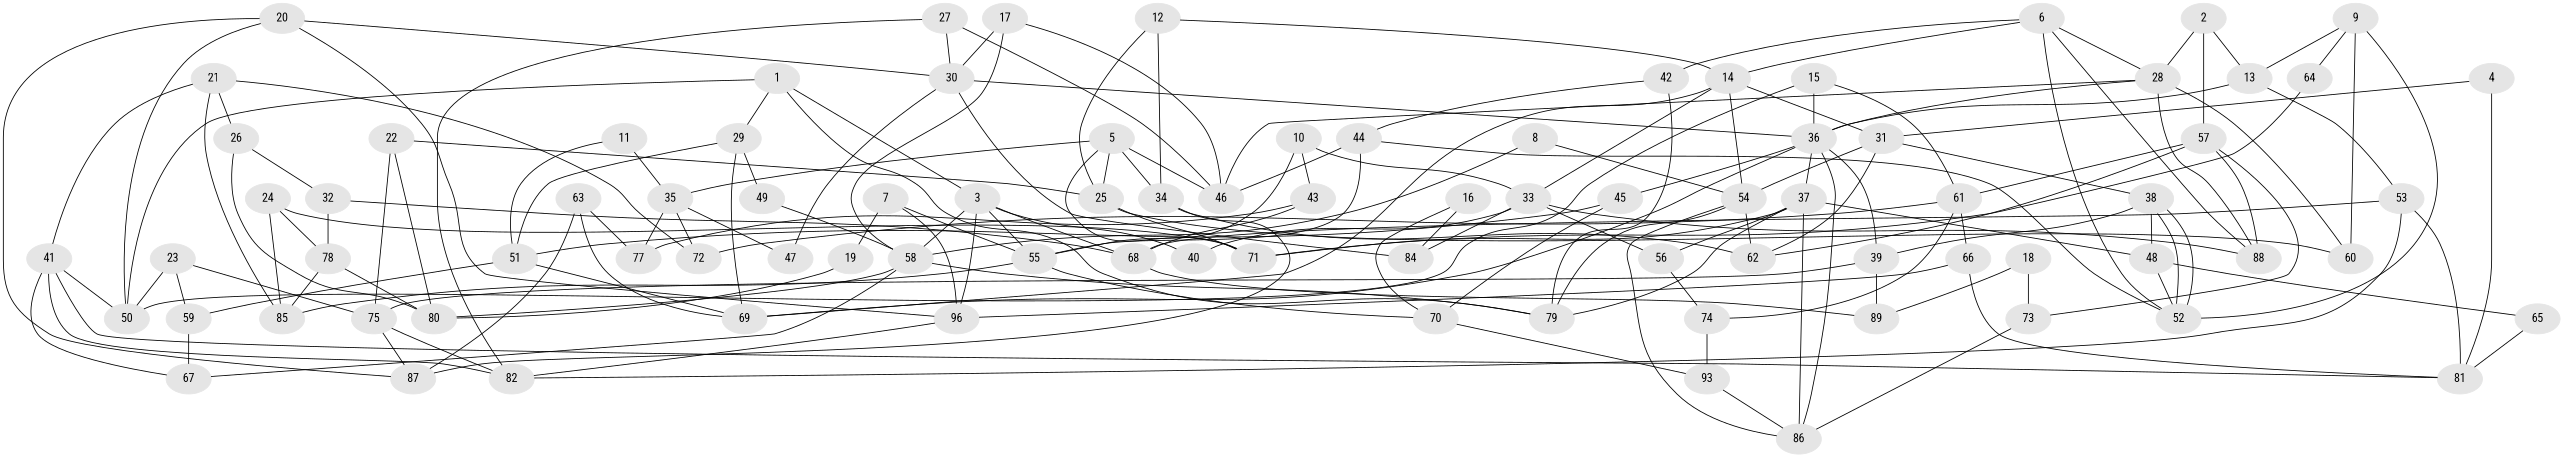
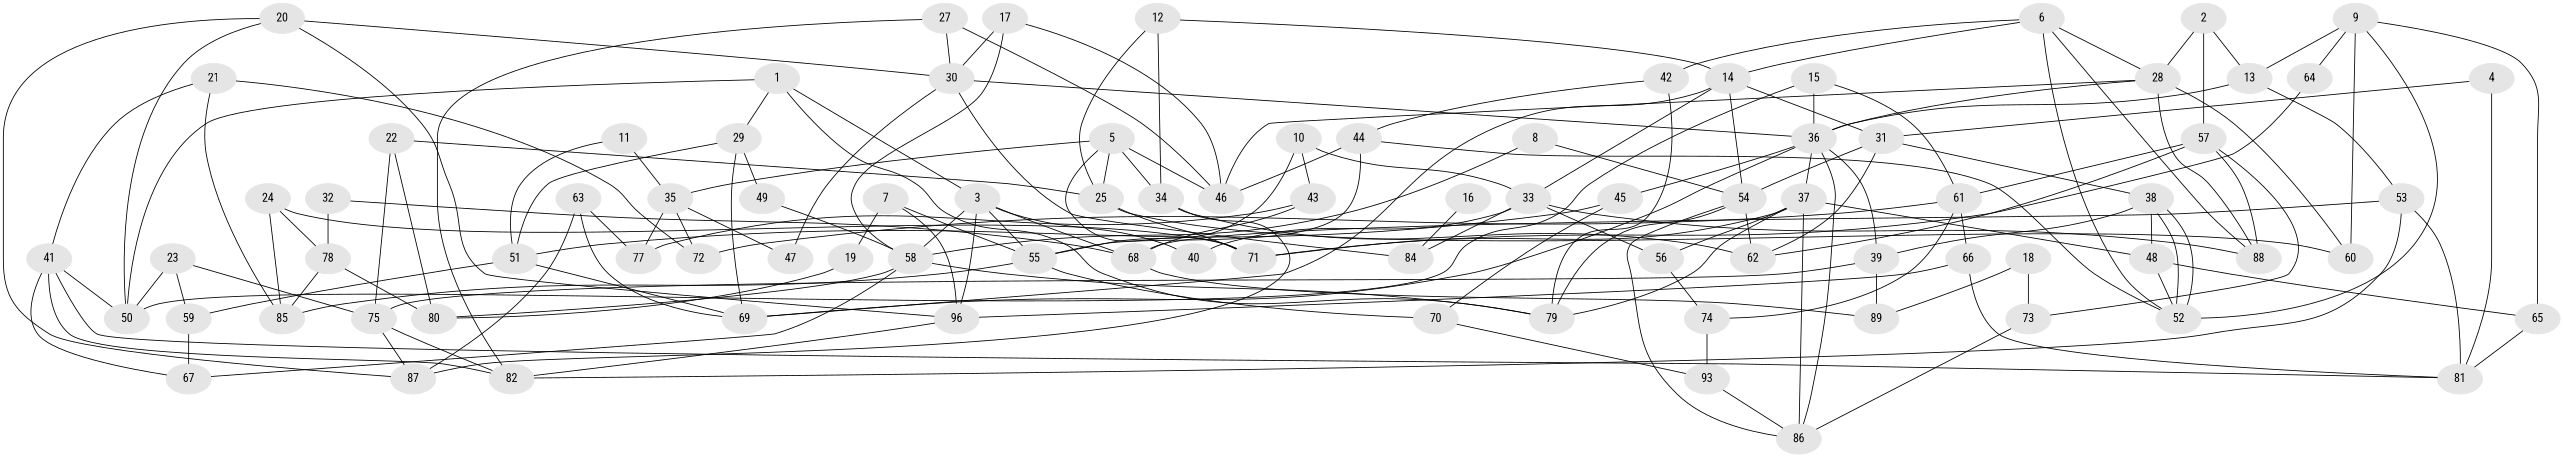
  graph {
    fontname="Roboto Condensed"
    node [color=gray90 fontname="Roboto Condensed" style=filled]
    edge [fontname="Roboto Condensed"]
    1
    3
    29
    50
    79
    40
    55
    58
    68
    n10 [label=96]
    51
    69
    49
    2
    13
    28
    57
    36
    53
    46
    88
    60
    61
    73
    62
    70
    85
    80
    67
    89
    82
    4
    31
    81
    54
    38
    5
    25
    34
    35
    71
    87
    72
    47
    77
    6
    14
    42
    52
    33
    44
    7
    19
    8
    86
    9
    64
    65
    10
    43
    84
    56
    11
    59
    12
    37
    39
    45
    15
    74
    66
    16
    n73 [label=93]
    17
    30
    18
    20
    21
-   26
    41
    32
    22
    75
    23
    24
    78
    27
    48
    63
    1 -- 3
    1 -- 29
    1 -- 50
    1 -- 79
    3 -- 40
    3 -- 55
    3 -- 58
    3 -- 68
    3 -- n10
    29 -- 51
    29 -- 69
    29 -- 49
    55 -- 70
    55 -- 85
    58 -- 79
    58 -- 80
    58 -- 67
    68 -- 89
    n10 -- 82
    51 -- 69
    51 -- 59
    49 -- 58
    2 -- 13
    2 -- 28
    2 -- 57
    13 -- 36
    13 -- 53
    28 -- 36
    28 -- 46
    28 -- 88
    28 -- 60
    57 -- 88
    57 -- 61
    57 -- 73
    57 -- 62
    36 -- 69
    36 -- 86
    36 -- 37
    36 -- 39
    36 -- 45
    53 -- 68
    53 -- 82
    53 -- 81
    61 -- 72
    61 -- 74
    61 -- 66
    73 -- 86
    70 -- n73
    4 -- 31
    4 -- 81
    31 -- 62
    31 -- 54
    31 -- 38
    54 -- 79
    54 -- 62
    54 -- 86
    38 -- 52
    38 -- 52
    38 -- 39
    38 -- 48
    5 -- 46
    5 -- 25
    5 -- 34
    5 -- 35
    5 -- 71
    25 -- 60
    25 -- 71
    34 -- 62
    34 -- 87
    35 -- 72
    35 -- 47
    35 -- 77
    6 -- 28
    6 -- 88
    6 -- 14
    6 -- 42
    6 -- 52
    14 -- 69
    14 -- 31
    14 -- 54
    14 -- 33
    42 -- 79
    42 -- 44
    33 -- 40
    33 -- 88
    33 -- 84
    33 -- 56
    44 -- 55
    44 -- 46
    44 -- 52
    7 -- 55
    7 -- n10
    7 -- 19
    19 -- 80
    8 -- 58
    8 -- 54
    9 -- 13
    9 -- 60
    9 -- 52
    9 -- 64
+   9 -- 65
    64 -- 71
    65 -- 81
    10 -- 55
    10 -- 33
    10 -- 43
    43 -- 68
    43 -- 77
    56 -- 74
    11 -- 51
    11 -- 35
    59 -- 67
    12 -- 25
    12 -- 34
    12 -- 14
    37 -- 79
    37 -- 71
    37 -- 86
    37 -- 56
    37 -- 48
    39 -- 89
    39 -- 75
    45 -- 51
    45 -- 70
    15 -- 50
    15 -- 36
    15 -- 61
    74 -- n73
    66 -- n10
    66 -- 81
-   16 -- 70
    16 -- 84
    n73 -- 86
    17 -- 58
    17 -- 46
    17 -- 30
    30 -- 36
    30 -- 47
    30 -- 84
    18 -- 73
    18 -- 89
    20 -- 50
    20 -- n10
    20 -- 87
    20 -- 30
    21 -- 85
    21 -- 72
-   21 -- 26
    21 -- 41
-   26 -- 80
-   26 -- 32
    41 -- 50
    41 -- 67
    41 -- 82
    41 -- 81
    32 -- 68
    32 -- 78
    22 -- 80
    22 -- 25
    22 -- 75
    75 -- 82
    75 -- 87
    23 -- 50
    23 -- 59
    23 -- 75
    24 -- 85
    24 -- 71
    24 -- 78
    78 -- 85
    78 -- 80
    27 -- 46
    27 -- 82
    27 -- 30
    48 -- 52
    48 -- 65
    63 -- 69
    63 -- 87
    63 -- 77
  }
